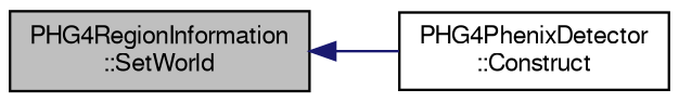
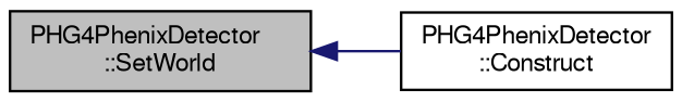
  digraph {
    rankdir=LR
    node [color=black fontname=FreeSans fontsize=10 shape=record]
-   n1 [fillcolor=grey75 fontcolor=black height=0.2 label="PHG4RegionInformation\l::SetWorld" style=filled width=0.4]
+   n1 [fillcolor=grey75 fontcolor=black height=0.2 label="PHG4PhenixDetector\l::SetWorld" style=filled width=0.4]
    n2 [height=0.2 label="PHG4PhenixDetector\l::Construct" width=0.4]
    n1 -> n2 [color=midnightblue dir=back fontname=FreeSans fontsize=10 labelfontname=FreeSans labelfontsize=10 style=solid]
  }
